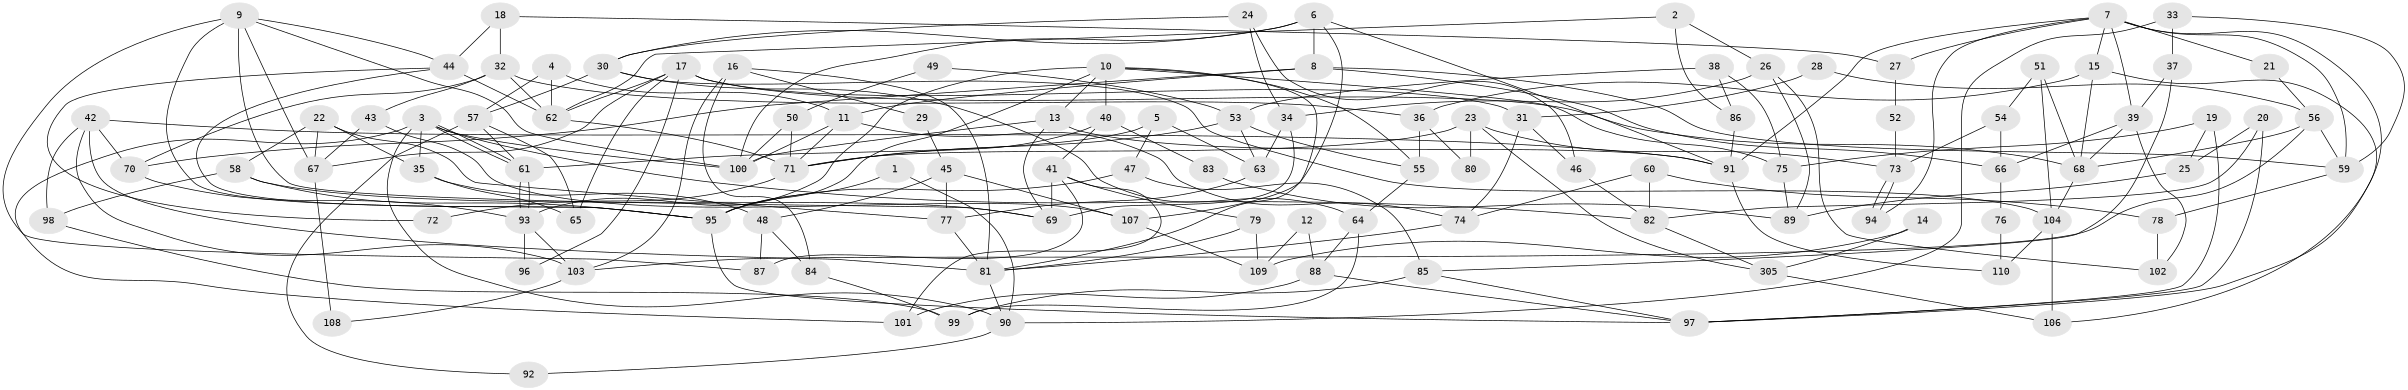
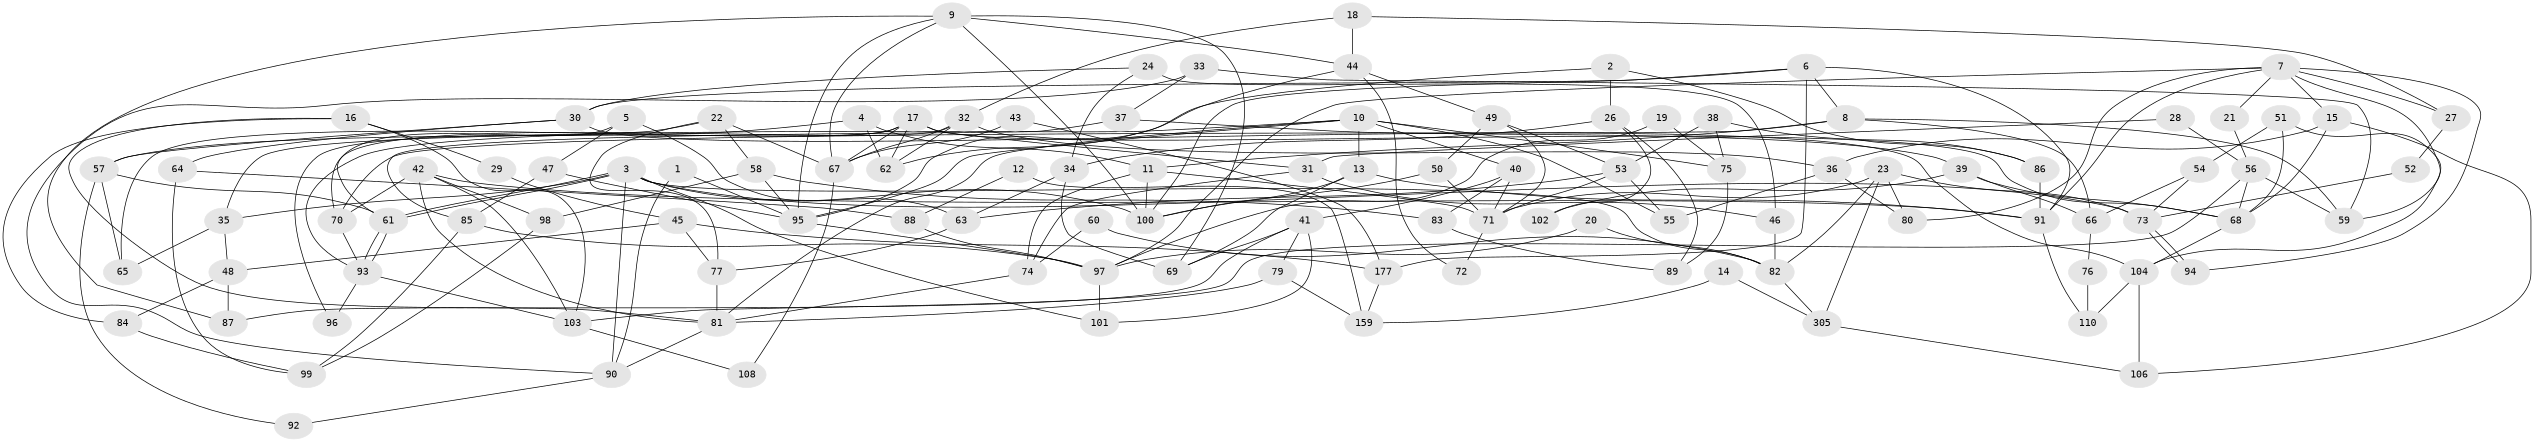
  graph {
    fontname="DejaVu Sans Mono"
    node [color=gray90 fontname="DejaVu Sans Mono" style=filled]
    edge [fontname="DejaVu Sans Mono"]
    1
    90
    95
    92
    97
    2
    26
    62
    86
    34
    89
    102
    71
    91
    3
    35
    61
    73
    82
    100
    101
    65
    48
    93
    94
    n26 [label=305]
    4
    11
    57
    74
    5
    47
    63
    85
    77
    6
    8
    30
-   107
+   107 [label=177]
    59
    66
    70
    64
    104
    110
-   109
+   109 [label=159]
    7
    15
    21
    27
    39
    36
    68
    106
    56
    52
-   78
    76
    9
    44
    67
    69
    87
    49
    72
    108
    10
    13
    40
    55
    75
    81
    41
    83
    103
    96
    12
    88
    14
    80
    16
    29
    84
    45
    99
    17
    31
    46
    18
    32
    19
-   25
    20
    22
    58
    98
    23
    24
    28
    33
    37
    38
    53
    79
    42
    43
    50
    51
    54
    60
    1 -- 90
    1 -- 95
    90 -- 92
    95 -- 97
-   88 -- 101
+   97 -- 101
    2 -- 26
    2 -- 62
    2 -- 86
    26 -- 34
    26 -- 89
    26 -- 102
-   62 -- 71
+   49 -- 71
    86 -- 91
    34 -- 63
    34 -- 69
    71 -- 72
    91 -- 110
    3 -- 90
    3 -- 35
    3 -- 61
    3 -- 61
+   3 -- 73
    3 -- 82
    3 -- 100
    3 -- 101
    35 -- 65
    35 -- 48
    61 -- 93
    61 -- 93
    73 -- 94
    73 -- 94
    82 -- n26
    48 -- 87
    48 -- 84
    93 -- 103
    93 -- 96
    n26 -- 106
    4 -- 62
    4 -- 11
    4 -- 57
    11 -- 71
    11 -- 100
    11 -- 74
    57 -- 92
    57 -- 61
    57 -- 65
    74 -- 81
    5 -- 61
    5 -- 47
    5 -- 63
    47 -- 95
    47 -- 85
    63 -- 77
    85 -- 97
    85 -- 99
    77 -- 81
    6 -- 91
    6 -- 100
    6 -- 8
    6 -- 30
    6 -- 107
    8 -- 11
    8 -- 59
    8 -- 66
    8 -- 70
    30 -- 57
    30 -- 64
    30 -- 104
    107 -- 109
-   59 -- 78
    66 -- 76
    70 -- 93
    64 -- 88
    64 -- 99
    104 -- 110
    104 -- 106
    7 -- 97
    7 -- 91
    7 -- 94
    7 -- 59
    7 -- 15
    7 -- 21
    7 -- 27
-   7 -- 39
+   7 -- 80
    15 -- 36
    15 -- 68
    15 -- 106
    21 -- 56
    27 -- 52
    39 -- 102
    39 -- 66
    39 -- 68
    36 -- 55
    36 -- 80
    68 -- 104
    56 -- 59
    56 -- 68
    56 -- 103
    52 -- 73
-   78 -- 102
    76 -- 110
    9 -- 95
    9 -- 100
    9 -- 44
    9 -- 67
    9 -- 69
    9 -- 87
    44 -- 95
-   44 -- 62
+   44 -- 49
    44 -- 72
    67 -- 108
    49 -- 53
    49 -- 50
    10 -- 95
    10 -- 93
    10 -- 13
    10 -- 40
    10 -- 55
    10 -- 75
    10 -- 81
    13 -- 91
    13 -- 100
    13 -- 69
    40 -- 71
    40 -- 41
    40 -- 83
-   55 -- 64
    75 -- 89
    81 -- 90
    41 -- 101
    41 -- 69
    41 -- 87
    41 -- 79
    83 -- 89
    103 -- 108
    12 -- 109
    12 -- 88
    88 -- 97
    14 -- n26
    14 -- 109
    16 -- 81
    16 -- 103
    16 -- 29
    16 -- 84
    29 -- 45
    84 -- 99
    45 -- 48
    45 -- 77
    45 -- 107
    17 -- 62
    17 -- 65
    17 -- 68
    17 -- 67
    17 -- 96
    17 -- 31
    31 -- 74
    31 -- 46
    46 -- 82
    18 -- 27
    18 -- 44
    18 -- 32
    32 -- 62
    32 -- 70
    32 -- 36
-   32 -- 43
+   32 -- 67
    19 -- 97
    19 -- 75
-   19 -- 25
-   25 -- 89
    20 -- 97
    20 -- 82
-   20 -- 25
    22 -- 35
    22 -- 77
    22 -- 67
    22 -- 58
    58 -- 95
-   58 -- 69
+   58 -- 83
    58 -- 98
    98 -- 99
    23 -- 71
    23 -- 73
+   23 -- 82
    23 -- n26
    23 -- 80
    24 -- 34
    24 -- 30
    24 -- 46
    28 -- 56
    28 -- 31
    33 -- 90
    33 -- 59
    33 -- 37
    37 -- 85
    37 -- 39
    38 -- 86
    38 -- 75
    38 -- 53
    53 -- 71
    53 -- 63
    53 -- 55
    79 -- 109
    79 -- 81
    42 -- 91
    42 -- 70
    42 -- 81
    42 -- 103
    42 -- 98
    43 -- 107
    43 -- 67
    50 -- 71
    50 -- 100
    51 -- 104
    51 -- 68
    51 -- 54
    54 -- 73
    54 -- 66
    60 -- 82
    60 -- 74
-   60 -- 78
  }
